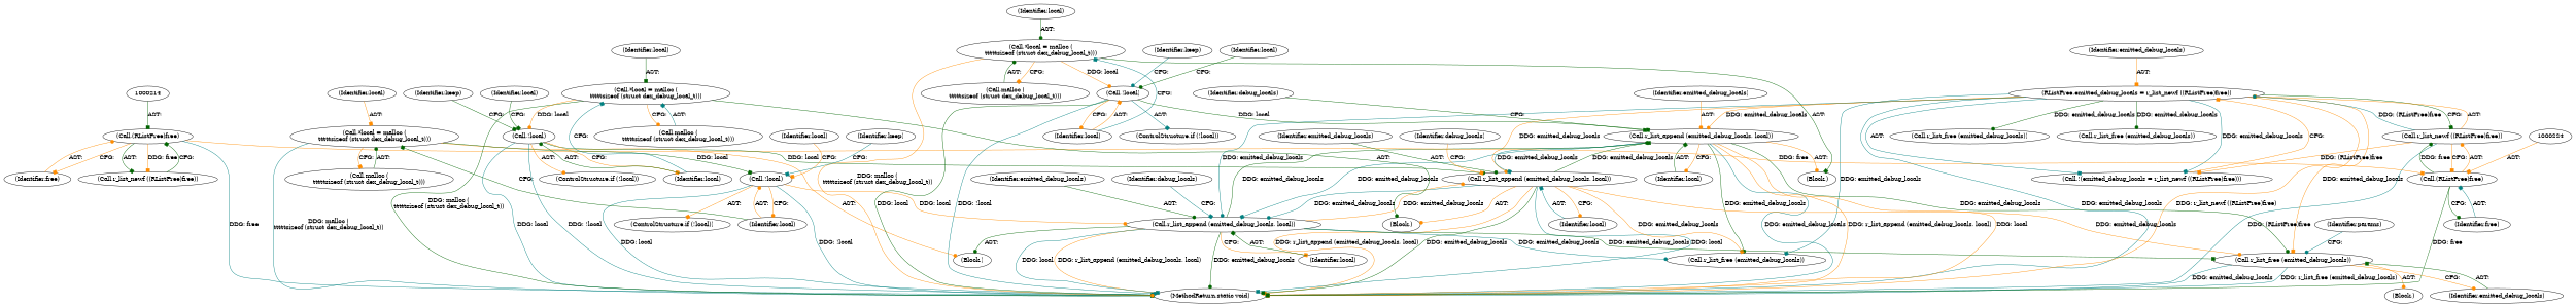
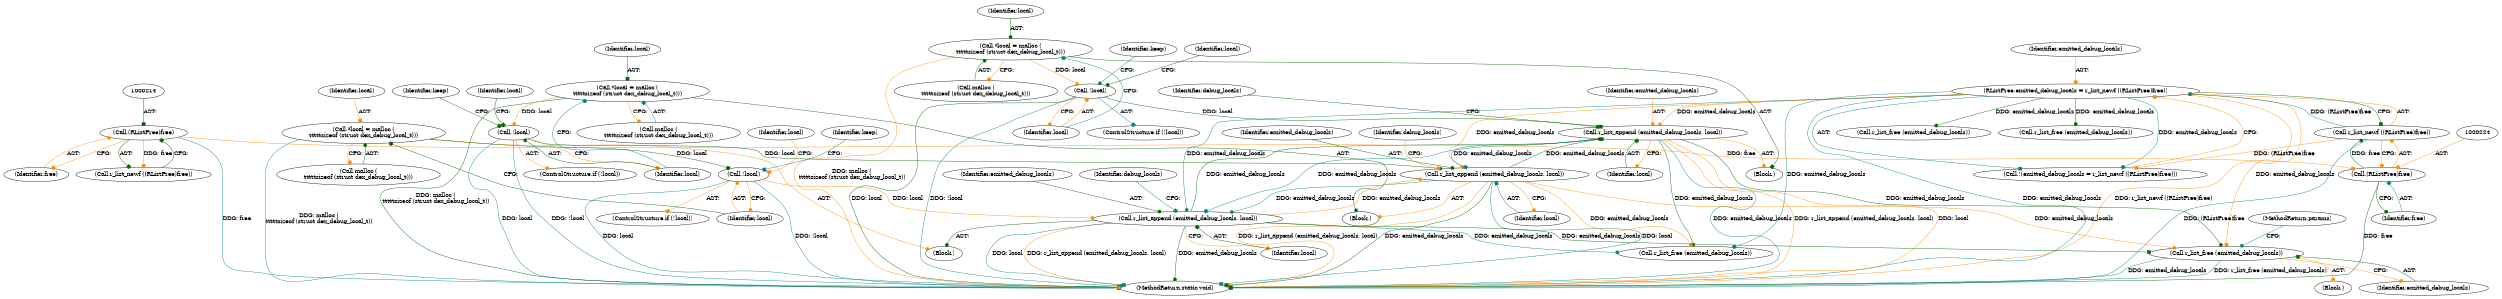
  digraph {
    edge [arrowhead=box color=darkorange]
    n1 [label="(Call,r_list_free (emitted_debug_locals))"]
    n2 [label="(Identifier,emitted_debug_locals)"]
    n3 [label="(MethodReturn,static void)"]
    n4 [label="(Block,)"]
    n5 [label="(RListFree,emitted_debug_locals = r_list_newf ((RListFree)free))"]
    n6 [label="(Call,r_list_newf ((RListFree)free))"]
    n7 [label="(Call,r_list_append (emitted_debug_locals, local))"]
    n8 [label="(Call,r_list_append (emitted_debug_locals, local))"]
    n9 [label="(Call,r_list_append (emitted_debug_locals, local))"]
    n10 [label="(Call,!(emitted_debug_locals = r_list_newf ((RListFree)free)))"]
    n11 [label="(Call,r_list_free (emitted_debug_locals))"]
    n12 [label="(Call,r_list_free (emitted_debug_locals))"]
    n13 [label="(Call,r_list_free (emitted_debug_locals))"]
    n14 [label="(Call,(RListFree)free)"]
    n15 [label="(Block,)"]
    n16 [label="(Identifier,local)"]
    n17 [label="(Block,)"]
    n18 [label="(Identifier,local)"]
    n19 [label="(Block,)"]
    n20 [label="(Identifier,local)"]
    n21 [label="(Identifier,free)"]
    n22 [label="(Call,(RListFree)free)"]
    n23 [label="(Identifier,free)"]
    n24 [label="(Call,r_list_newf ((RListFree)free))"]
    n25 [label="(Call,!local)"]
    n26 [label="(ControlStructure,if (!local))"]
    n27 [label="(Identifier,local)"]
    n28 [label="(Call,*local = malloc (\n\t\t\t\t\tsizeof (struct dex_debug_local_t)))"]
    n29 [label="(Call,malloc (\n\t\t\t\t\tsizeof (struct dex_debug_local_t)))"]
    n30 [label="(Call,!local)"]
    n31 [label="(Identifier,local)"]
    n32 [label="(ControlStructure,if (!local))"]
    n33 [label="(Call,*local = malloc (\n\t\t\t\t\tsizeof (struct dex_debug_local_t)))"]
    n34 [label="(Call,malloc (\n\t\t\t\t\tsizeof (struct dex_debug_local_t)))"]
    n35 [label="(Call,!local)"]
    n36 [label="(Identifier,local)"]
    n37 [label="(ControlStructure,if (!local))"]
    n38 [label="(Call,*local = malloc (\n\t\t\t\t\tsizeof (struct dex_debug_local_t)))"]
    n39 [label="(Call,malloc (\n\t\t\t\t\tsizeof (struct dex_debug_local_t)))"]
    n40 [label="(Identifier,emitted_debug_locals)"]
    n41 [label="(Identifier,keep)"]
    n42 [label="(Identifier,local)"]
    n43 [label="(Identifier,local)"]
    n44 [label="(Identifier,local)"]
    n45 [label="(Identifier,local)"]
    n46 [label="(Identifier,emitted_debug_locals)"]
    n47 [label="(Identifier,emitted_debug_locals)"]
    n48 [label="(Identifier,debug_locals)"]
    n49 [label="(Identifier,emitted_debug_locals)"]
    n50 [label="(Identifier,local)"]
    n51 [label="(Identifier,debug_locals)"]
-   n52 [label="(Identifier,params)"]
+   n52 [label="(MethodReturn,params)"]
    n53 [label="(Identifier,keep)"]
    n54 [label="(Identifier,local)"]
    n55 [label="(Identifier,keep)"]
    n56 [label="(Identifier,debug_locals)"]
    1000224
    1000214
    n1 -> n2 [arrowhead=dot label="CFG: "]
    n1 -> n3 [arrowhead=dot color=teal label="DDG: emitted_debug_locals"]
    n1 -> n3 [color=teal label="DDG: r_list_free (emitted_debug_locals)"]
    n1 -> n4 [arrowhead=dot label="AST: "]
    n2 -> n1 [color=darkgreen label="AST: "]
    n5 -> n1 [label="DDG: emitted_debug_locals"]
    n5 -> n3 [arrowhead=dot color=teal label="DDG: emitted_debug_locals"]
    n5 -> n3 [label="DDG: r_list_newf ((RListFree)free)"]
    n5 -> n6 [color=darkgreen label="CFG: "]
    n5 -> n7 [arrowhead=dot label="DDG: emitted_debug_locals"]
    n5 -> n8 [arrowhead=dot label="DDG: emitted_debug_locals"]
    n5 -> n9 [arrowhead=dot color=teal label="DDG: emitted_debug_locals"]
    n5 -> n10 [color=teal label="AST: "]
    n5 -> n10 [color=teal label="DDG: emitted_debug_locals"]
    n5 -> n11 [arrowhead=dot color=darkgreen label="DDG: emitted_debug_locals"]
    n5 -> n12 [arrowhead=dot color=darkgreen label="DDG: emitted_debug_locals"]
    n5 -> n13 [color=teal label="DDG: emitted_debug_locals"]
    n6 -> n3 [color=teal label="DDG: (RListFree)free"]
    n6 -> n5 [label="AST: "]
    n6 -> n5 [arrowhead=dot color=teal label="DDG: (RListFree)free"]
    n6 -> n10 [label="DDG: (RListFree)free"]
    n6 -> n14 [label="CFG: "]
    n7 -> n1 [arrowhead=dot color=darkgreen label="DDG: emitted_debug_locals"]
    n7 -> n3 [color=teal label="DDG: emitted_debug_locals"]
    n7 -> n3 [arrowhead=dot label="DDG: r_list_append (emitted_debug_locals, local)"]
    n7 -> n3 [arrowhead=dot label="DDG: local"]
    n7 -> n8 [color=teal label="DDG: emitted_debug_locals"]
    n7 -> n9 [color=teal label="DDG: emitted_debug_locals"]
    n7 -> n13 [arrowhead=dot color=darkgreen label="DDG: emitted_debug_locals"]
    n7 -> n15 [arrowhead=dot label="AST: "]
    n7 -> n16 [arrowhead=dot label="CFG: "]
    n8 -> n1 [arrowhead=dot label="DDG: emitted_debug_locals"]
    n8 -> n3 [label="DDG: r_list_append (emitted_debug_locals, local)"]
    n8 -> n3 [color=darkgreen label="DDG: emitted_debug_locals"]
    n8 -> n3 [color=teal label="DDG: local"]
    n8 -> n7 [arrowhead=dot color=darkgreen label="DDG: emitted_debug_locals"]
    n8 -> n9 [arrowhead=dot color=teal label="DDG: emitted_debug_locals"]
    n8 -> n13 [label="DDG: emitted_debug_locals"]
    n8 -> n17 [arrowhead=dot label="AST: "]
    n8 -> n18 [arrowhead=dot label="CFG: "]
    n9 -> n1 [color=darkgreen label="DDG: emitted_debug_locals"]
    n9 -> n3 [arrowhead=dot label="DDG: r_list_append (emitted_debug_locals, local)"]
    n9 -> n3 [arrowhead=dot color=darkgreen label="DDG: emitted_debug_locals"]
    n9 -> n3 [color=teal label="DDG: local"]
    n9 -> n7 [color=darkgreen label="DDG: emitted_debug_locals"]
    n9 -> n8 [arrowhead=dot label="DDG: emitted_debug_locals"]
    n9 -> n13 [arrowhead=dot color=teal label="DDG: emitted_debug_locals"]
    n9 -> n19 [arrowhead=dot color=darkgreen label="AST: "]
    n9 -> n20 [label="CFG: "]
    n10 -> n5 [label="CFG: "]
    n14 -> n3 [color=darkgreen label="DDG: free"]
    n14 -> n6 [arrowhead=dot label="AST: "]
    n14 -> n6 [arrowhead=dot color=darkgreen label="DDG: free"]
    n14 -> n21 [arrowhead=dot color=darkgreen label="CFG: "]
    n16 -> n7 [color=darkgreen label="AST: "]
    n18 -> n8 [color=teal label="AST: "]
    n20 -> n9 [color=darkgreen label="AST: "]
    n21 -> n14 [color=teal label="AST: "]
    n22 -> n3 [arrowhead=dot color=teal label="DDG: free"]
    n22 -> n14 [label="DDG: free"]
    n22 -> n23 [label="CFG: "]
    n22 -> n24 [color=darkgreen label="AST: "]
    n22 -> n24 [label="DDG: free"]
    n23 -> n22 [arrowhead=dot label="AST: "]
    n24 -> n22 [color=darkgreen label="CFG: "]
    n25 -> n3 [color=teal label="DDG: local"]
    n25 -> n3 [arrowhead=dot color=teal label="DDG: !local"]
    n25 -> n9 [arrowhead=dot label="DDG: local"]
    n25 -> n26 [label="AST: "]
    n25 -> n27 [arrowhead=dot label="CFG: "]
    n27 -> n25 [arrowhead=dot label="AST: "]
    n27 -> n28 [color=darkgreen label="CFG: "]
    n28 -> n3 [color=teal label="DDG: malloc (\n\t\t\t\t\tsizeof (struct dex_debug_local_t))"]
    n28 -> n19 [arrowhead=dot label="AST: "]
    n28 -> n25 [color=darkgreen label="DDG: local"]
    n28 -> n29 [label="CFG: "]
    n29 -> n28 [arrowhead=dot color=darkgreen label="AST: "]
    n30 -> n3 [color=teal label="DDG: local"]
    n30 -> n3 [color=teal label="DDG: !local"]
    n30 -> n8 [arrowhead=dot color=darkgreen label="DDG: local"]
    n30 -> n31 [label="CFG: "]
    n30 -> n32 [arrowhead=dot label="AST: "]
    n31 -> n30 [arrowhead=dot color=darkgreen label="AST: "]
    n31 -> n33 [color=teal label="CFG: "]
    n33 -> n3 [arrowhead=dot color=darkgreen label="DDG: malloc (\n\t\t\t\t\tsizeof (struct dex_debug_local_t))"]
    n33 -> n17 [arrowhead=dot color=darkgreen label="AST: "]
    n33 -> n30 [arrowhead=dot label="DDG: local"]
    n33 -> n34 [arrowhead=dot label="CFG: "]
    n34 -> n33 [color=teal label="AST: "]
    n35 -> n3 [arrowhead=dot color=darkgreen label="DDG: local"]
    n35 -> n3 [arrowhead=dot color=teal label="DDG: !local"]
    n35 -> n7 [color=darkgreen label="DDG: local"]
    n35 -> n36 [arrowhead=dot label="CFG: "]
    n35 -> n37 [color=teal label="AST: "]
    n36 -> n35 [label="AST: "]
    n36 -> n38 [color=teal label="CFG: "]
    n38 -> n3 [arrowhead=dot label="DDG: malloc (\n\t\t\t\t\tsizeof (struct dex_debug_local_t))"]
    n38 -> n15 [color=darkgreen label="AST: "]
    n38 -> n35 [arrowhead=dot label="DDG: local"]
    n38 -> n39 [label="CFG: "]
    n39 -> n38 [arrowhead=dot color=darkgreen label="AST: "]
    n40 -> n7 [arrowhead=dot label="AST: "]
    n41 -> n30 [color=darkgreen label="CFG: "]
    n42 -> n25 [label="CFG: "]
    n43 -> n28 [label="AST: "]
    n44 -> n33 [color=darkgreen label="AST: "]
    n45 -> n35 [arrowhead=dot color=darkgreen label="CFG: "]
    n46 -> n8 [arrowhead=dot color=darkgreen label="AST: "]
    n47 -> n9 [arrowhead=dot color=darkgreen label="AST: "]
    n48 -> n7 [color=darkgreen label="CFG: "]
    n49 -> n5 [label="AST: "]
    n50 -> n38 [arrowhead=dot color=darkgreen label="AST: "]
    n51 -> n9 [color=teal label="CFG: "]
    n52 -> n1 [arrowhead=dot color=teal label="CFG: "]
    n53 -> n25 [color=teal label="CFG: "]
    n54 -> n30 [color=darkgreen label="CFG: "]
    n55 -> n35 [arrowhead=dot color=teal label="CFG: "]
    n56 -> n8 [label="CFG: "]
    1000224 -> n14 [label="AST: "]
    1000214 -> n22 [color=darkgreen label="AST: "]
  }
